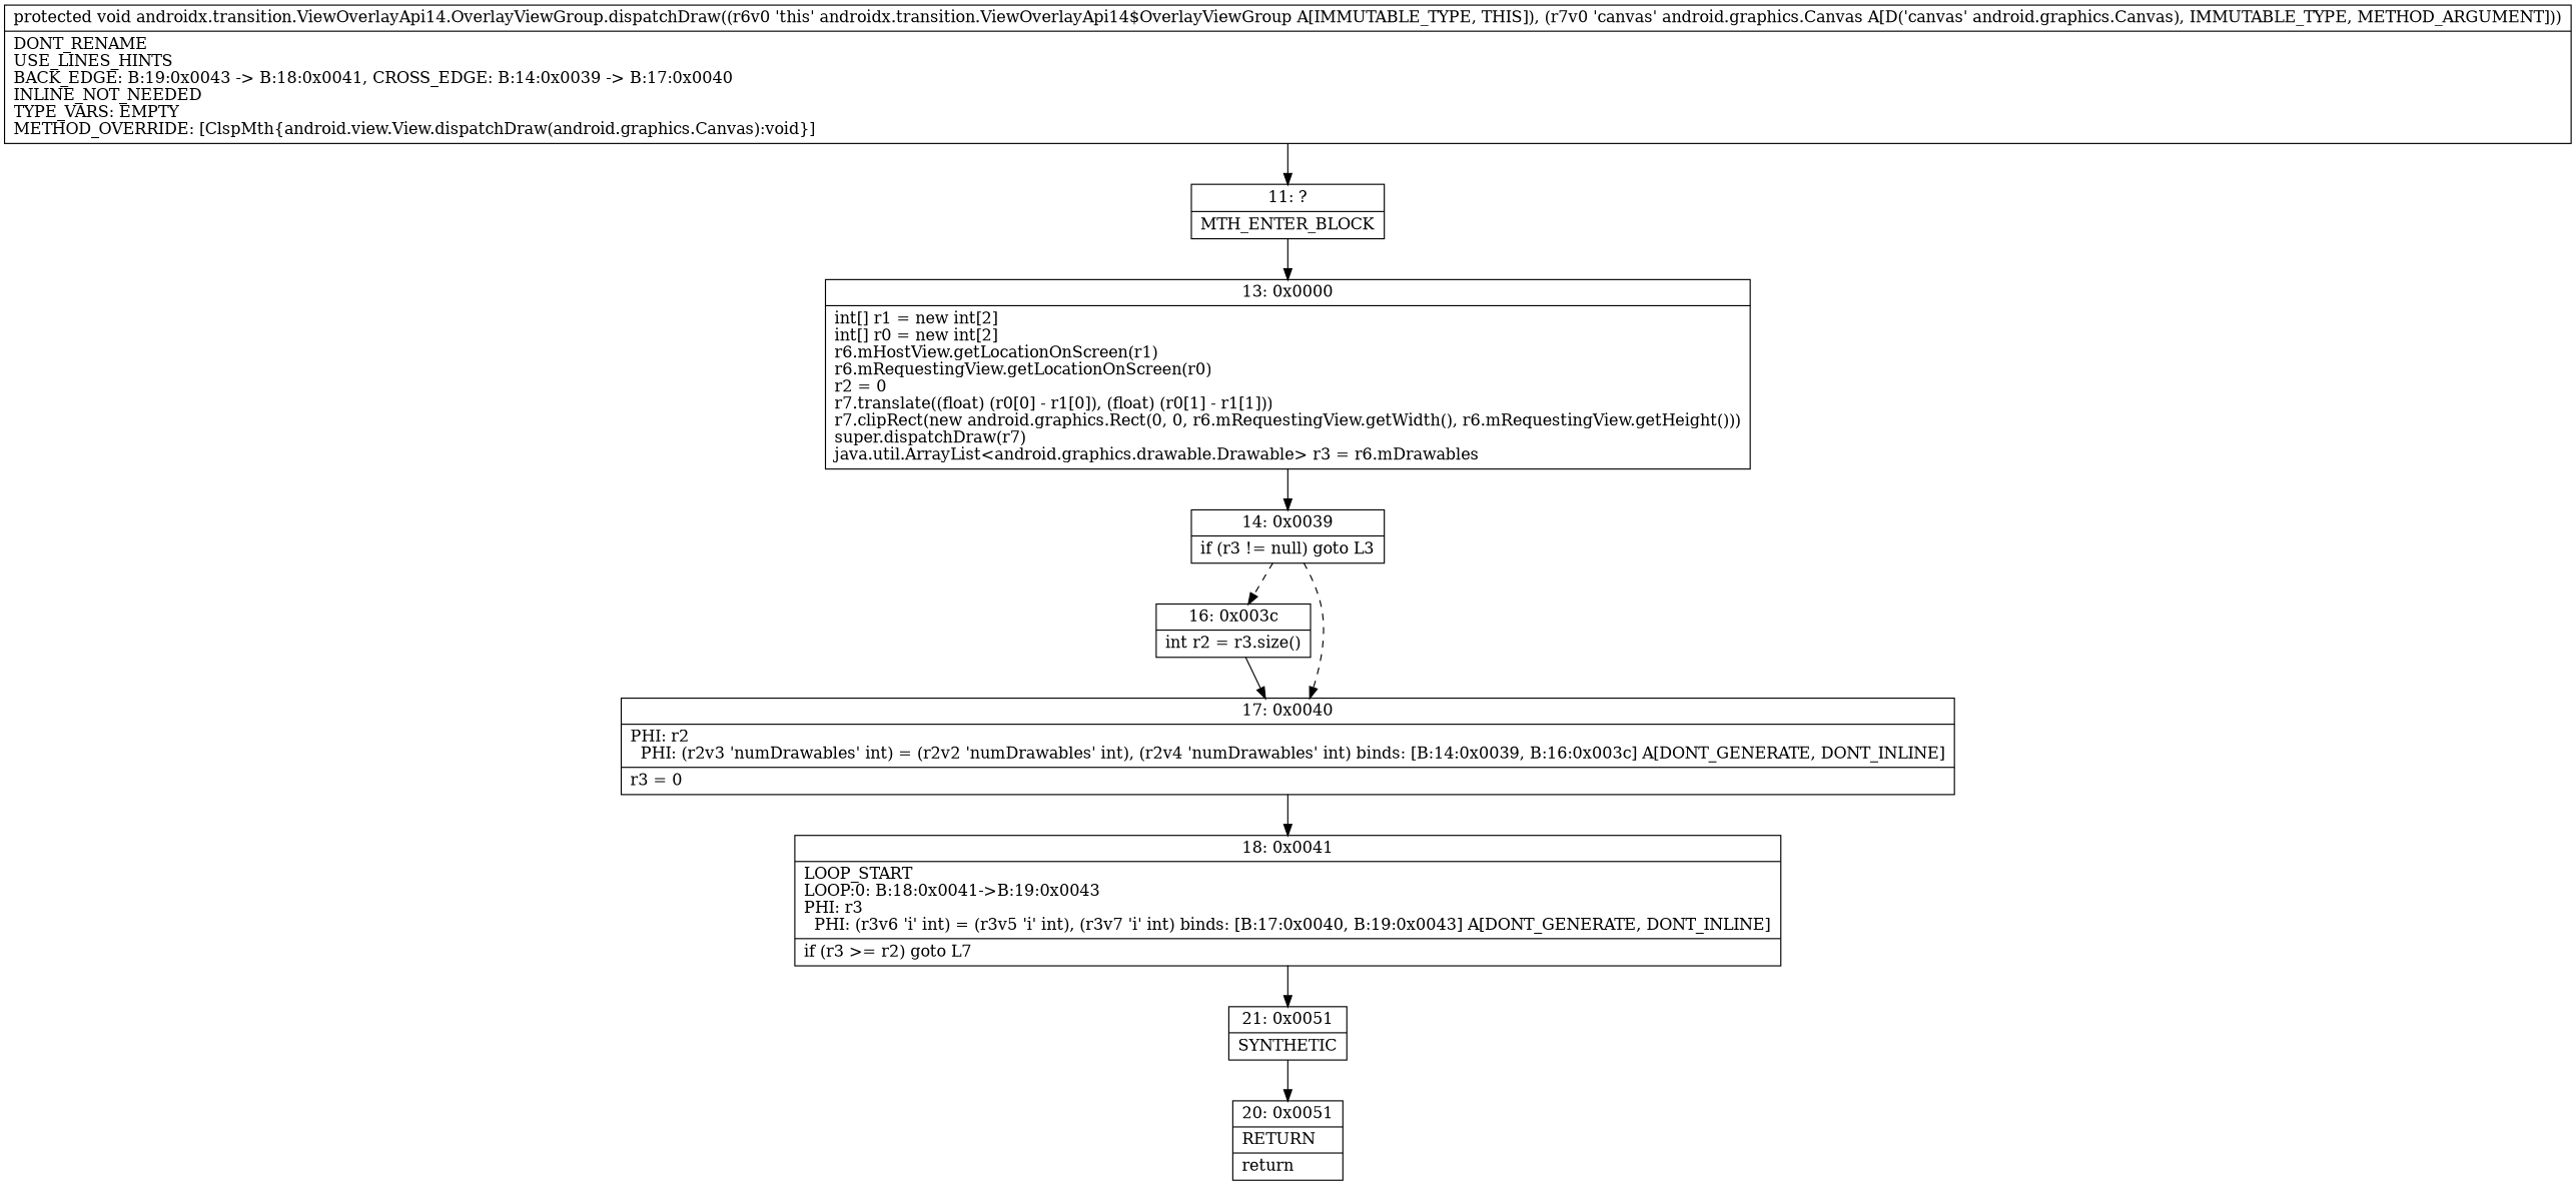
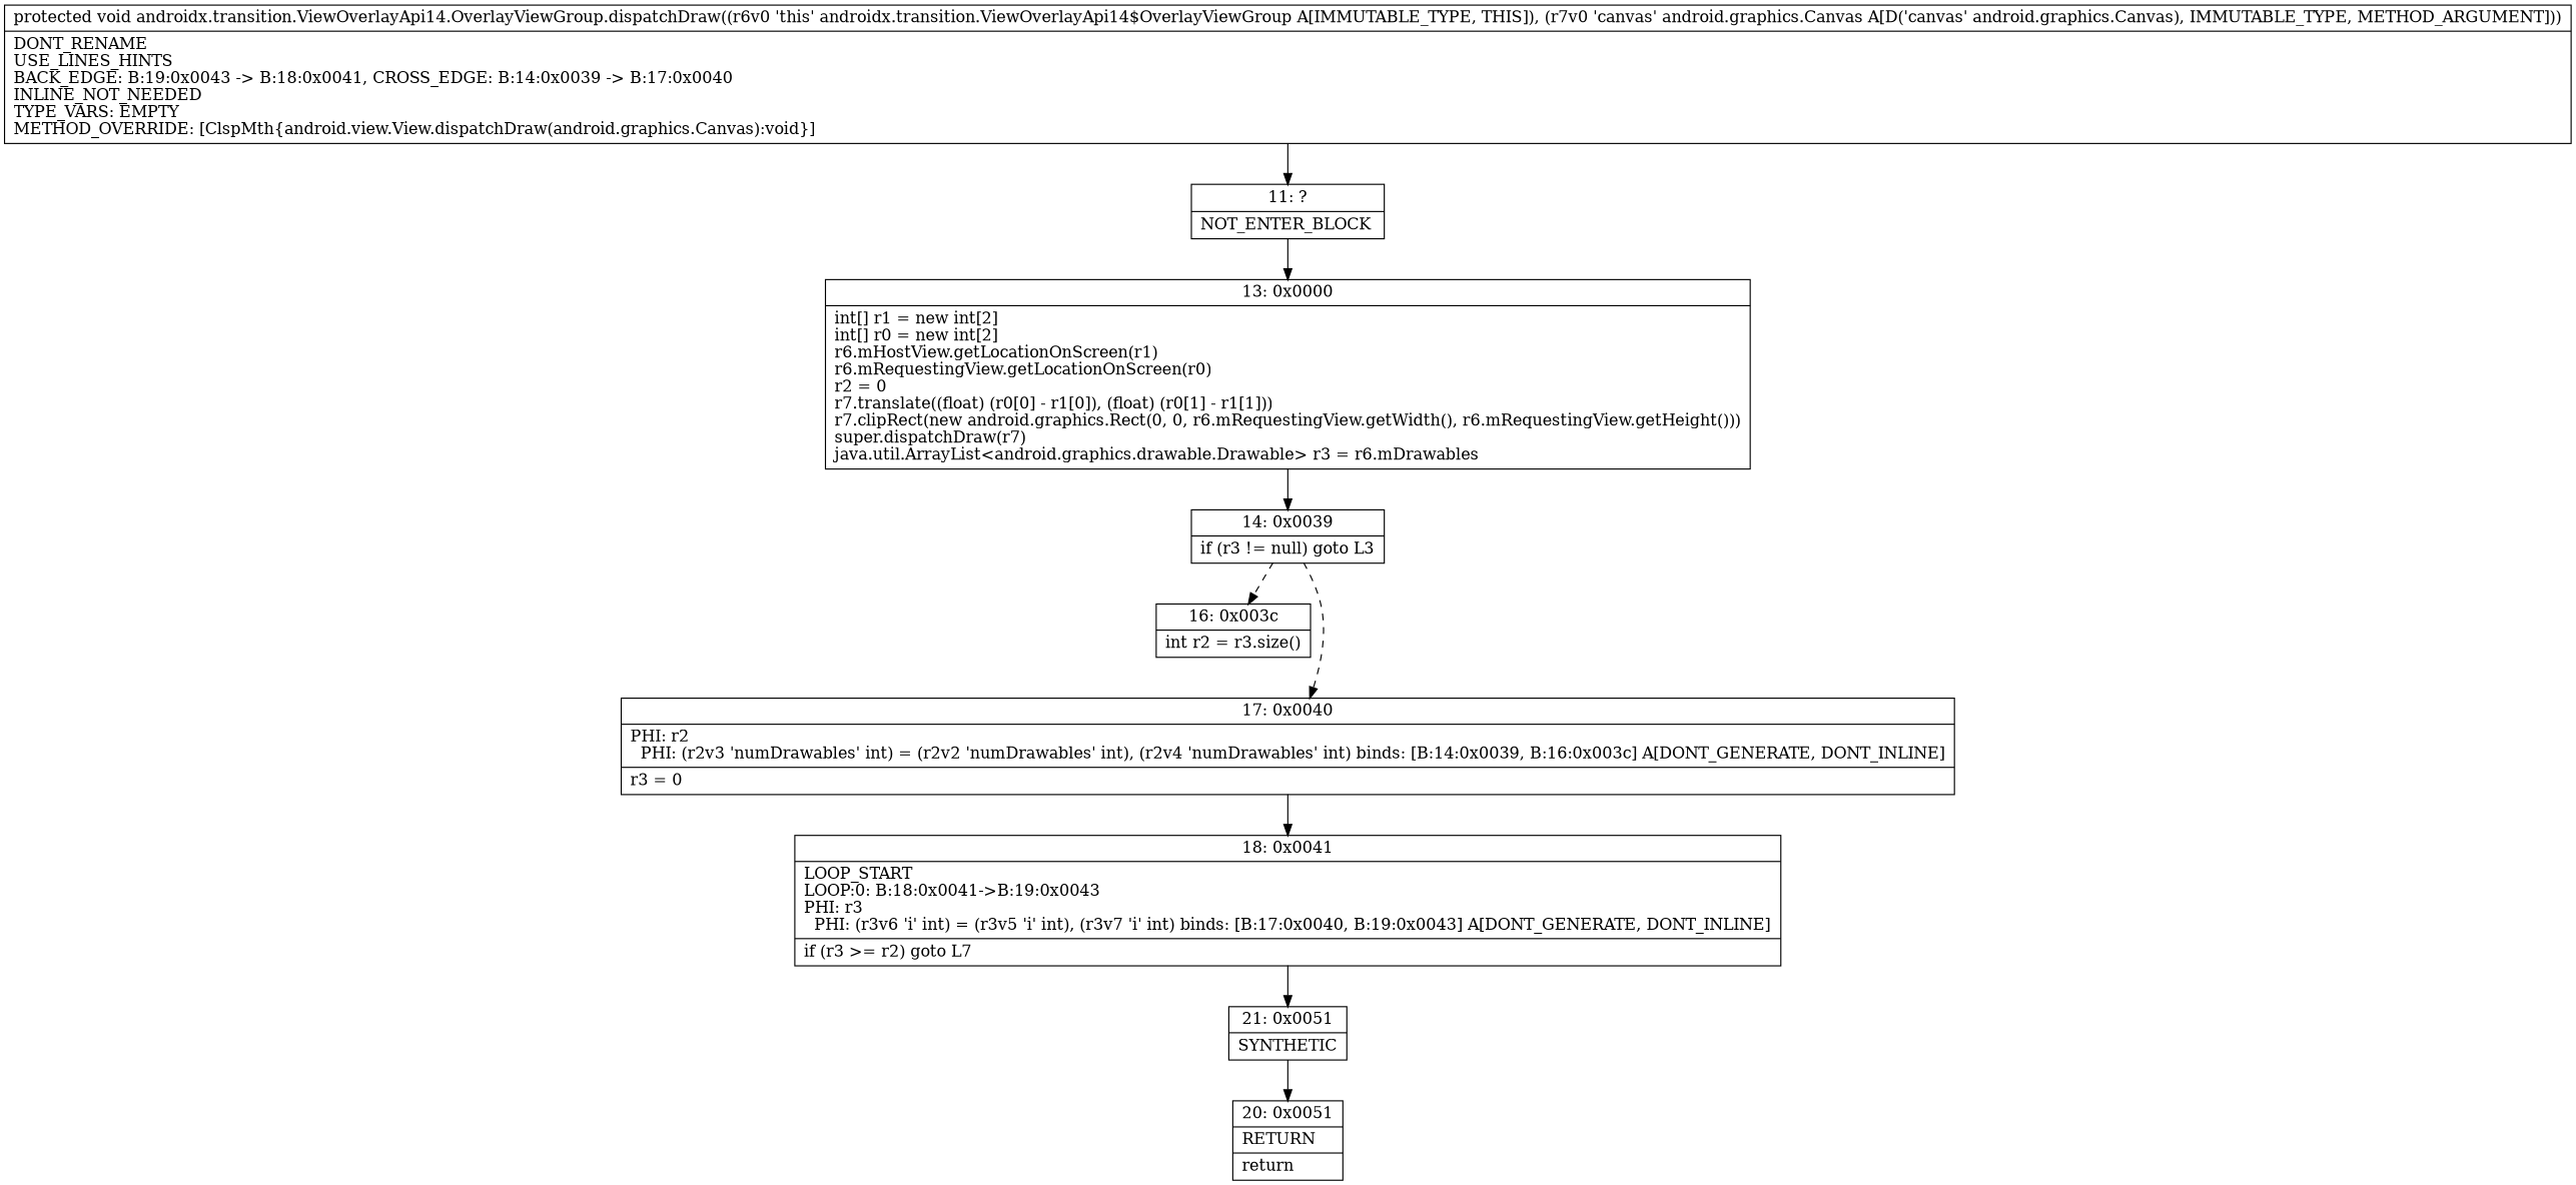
  digraph {
    node [shape=record]
-   n1 [label="{11\:\ ?|MTH_ENTER_BLOCK\l}"]
+   n1 [label="{11\:\ ?|NOT_ENTER_BLOCK\l}"]
    n2 [label="{13\:\ 0x0000|int[] r1 = new int[2]\lint[] r0 = new int[2]\lr6.mHostView.getLocationOnScreen(r1)\lr6.mRequestingView.getLocationOnScreen(r0)\lr2 = 0\lr7.translate((float) (r0[0] \- r1[0]), (float) (r0[1] \- r1[1]))\lr7.clipRect(new android.graphics.Rect(0, 0, r6.mRequestingView.getWidth(), r6.mRequestingView.getHeight()))\lsuper.dispatchDraw(r7)\ljava.util.ArrayList\<android.graphics.drawable.Drawable\> r3 = r6.mDrawables\l}"]
    n3 [label="{14\:\ 0x0039|if (r3 != null) goto L3\l}"]
    n4 [label="{16\:\ 0x003c|int r2 = r3.size()\l}"]
    n5 [label="{17\:\ 0x0040|PHI: r2 \l  PHI: (r2v3 'numDrawables' int) = (r2v2 'numDrawables' int), (r2v4 'numDrawables' int) binds: [B:14:0x0039, B:16:0x003c] A[DONT_GENERATE, DONT_INLINE]\l|r3 = 0\l}"]
    n6 [label="{18\:\ 0x0041|LOOP_START\lLOOP:0: B:18:0x0041\-\>B:19:0x0043\lPHI: r3 \l  PHI: (r3v6 'i' int) = (r3v5 'i' int), (r3v7 'i' int) binds: [B:17:0x0040, B:19:0x0043] A[DONT_GENERATE, DONT_INLINE]\l|if (r3 \>= r2) goto L7\l}"]
    n7 [label="{21\:\ 0x0051|SYNTHETIC\l}"]
    n8 [label="{20\:\ 0x0051|RETURN\l|return\l}"]
    n9 [label="{protected void androidx.transition.ViewOverlayApi14.OverlayViewGroup.dispatchDraw((r6v0 'this' androidx.transition.ViewOverlayApi14$OverlayViewGroup A[IMMUTABLE_TYPE, THIS]), (r7v0 'canvas' android.graphics.Canvas A[D('canvas' android.graphics.Canvas), IMMUTABLE_TYPE, METHOD_ARGUMENT]))  | DONT_RENAME\lUSE_LINES_HINTS\lBACK_EDGE: B:19:0x0043 \-\> B:18:0x0041, CROSS_EDGE: B:14:0x0039 \-\> B:17:0x0040\lINLINE_NOT_NEEDED\lTYPE_VARS: EMPTY\lMETHOD_OVERRIDE: [ClspMth\{android.view.View.dispatchDraw(android.graphics.Canvas):void\}]\l}"]
    n1 -> n2
    n2 -> n3
    n3 -> n4 [style=dashed]
    n3 -> n5 [style=dashed]
-   n4 -> n5
    n5 -> n6
    n6 -> n7
    n7 -> n8
    n9 -> n1
  }
